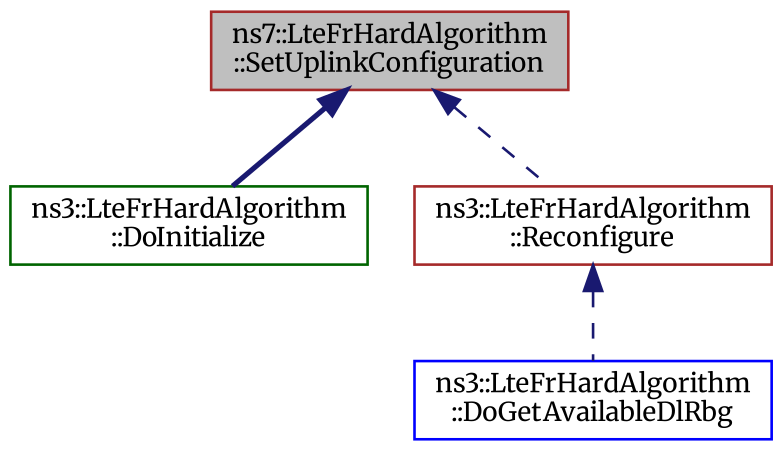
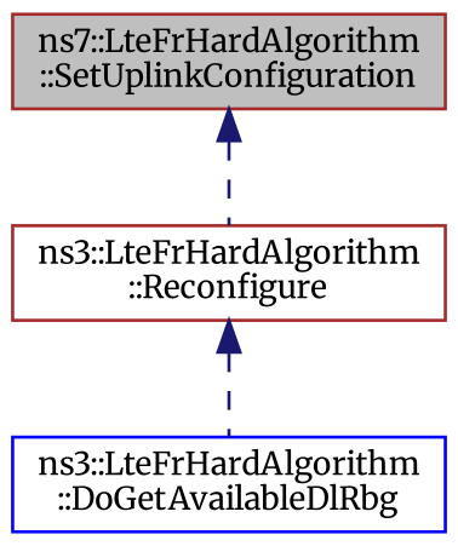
  digraph {
    fontname=Merriweather
    rankdir=TB
    node [color=brown fillcolor=white fontname=Merriweather fontsize=10 shape=record style=filled]
    edge [color=midnightblue dir=back fontname=Merriweather fontsize=10 labelfontname=Helvetica labelfontsize=10 style=dashed]
    n1 [fillcolor=grey75 fontcolor=black height=0.2 label="ns7::LteFrHardAlgorithm\l::SetUplinkConfiguration" width=0.4]
-   n2 [color=darkgreen height=0.2 label="ns3::LteFrHardAlgorithm\l::DoInitialize" width=0.4]
    n3 [height=0.2 label="ns3::LteFrHardAlgorithm\l::Reconfigure" width=0.4]
    n4 [color=blue height=0.2 label="ns3::LteFrHardAlgorithm\l::DoGetAvailableDlRbg" width=0.4]
-   n1 -> n2 [style=bold]
    n1 -> n3
    n3 -> n4
  }
